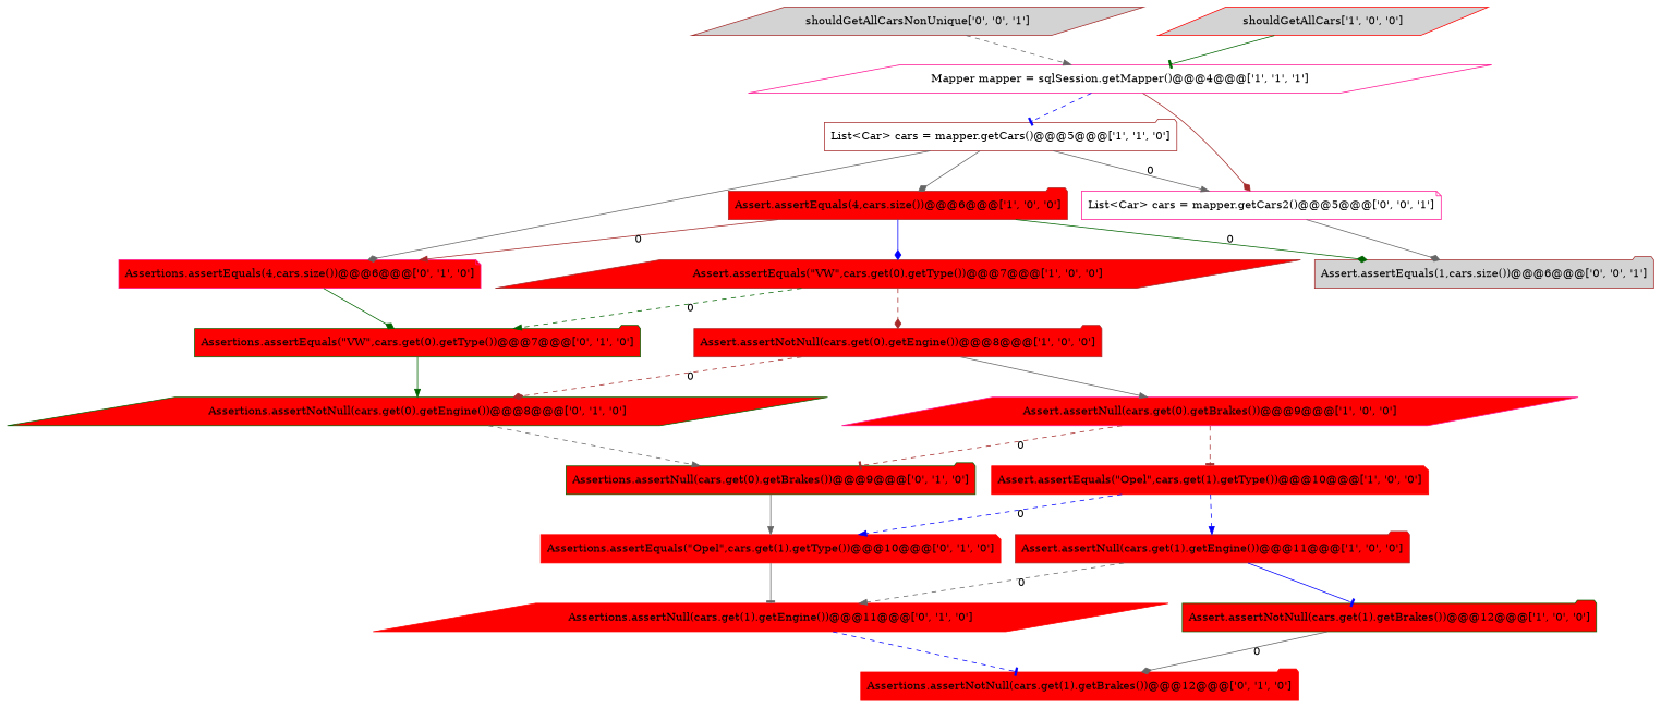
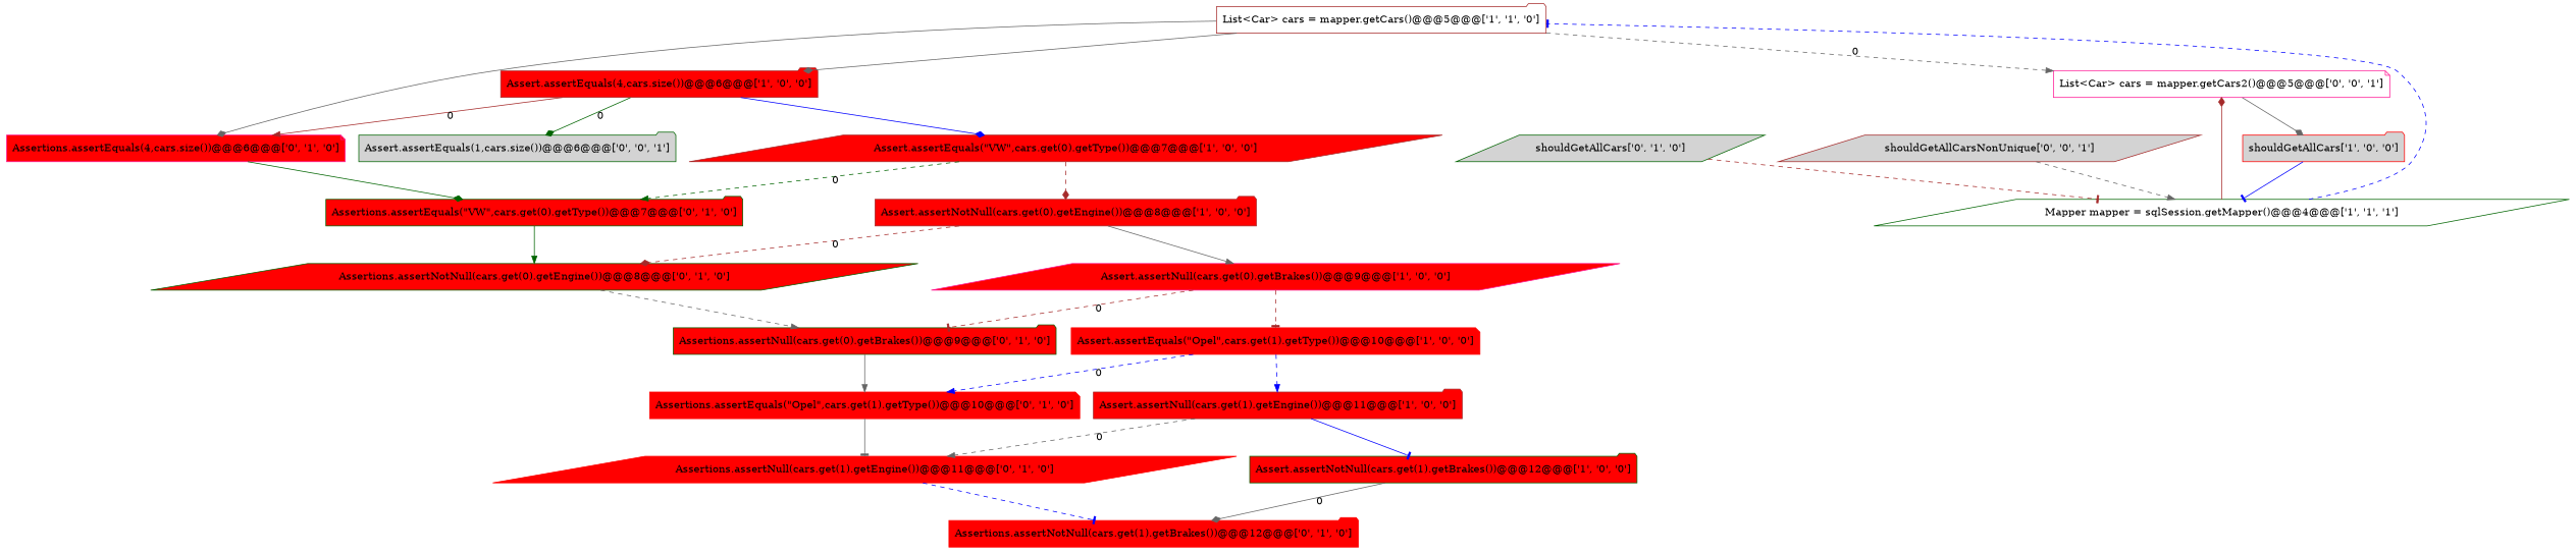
  digraph {
    node [color=darkgreen fillcolor=red shape=folder style=filled]
    edge [arrowhead=normal color=gray40 style=solid]
    n1 [color=red label="Assertions.assertNotNull(cars.get(1).getBrakes())@@@12@@@['0', '1', '0']"]
    n2 [color=red label="Assertions.assertEquals(\"Opel\",cars.get(1).getType())@@@10@@@['0', '1', '0']" shape=note]
    n3 [color=red label="Assertions.assertNull(cars.get(1).getEngine())@@@11@@@['0', '1', '0']" shape=parallelogram]
    n4 [color=brown label="Assert.assertNotNull(cars.get(0).getEngine())@@@8@@@['1', '0', '0']"]
    n5 [color=deeppink label="Assert.assertNull(cars.get(0).getBrakes())@@@9@@@['1', '0', '0']" shape=parallelogram]
    n6 [label="Assertions.assertNotNull(cars.get(0).getEngine())@@@8@@@['0', '1', '0']" shape=parallelogram]
    n7 [color=red label="Assert.assertEquals(\"Opel\",cars.get(1).getType())@@@10@@@['1', '0', '0']" shape=note]
    n8 [label="Assertions.assertNull(cars.get(0).getBrakes())@@@9@@@['0', '1', '0']"]
    n9 [color=brown fillcolor=white label="List<Car> cars = mapper.getCars()@@@5@@@['1', '1', '0']"]
    n10 [color=brown label="Assert.assertEquals(4,cars.size())@@@6@@@['1', '0', '0']"]
    n11 [color=deeppink fillcolor=white label="List<Car> cars = mapper.getCars2()@@@5@@@['0', '0', '1']" shape=note]
    n12 [color=deeppink label="Assertions.assertEquals(4,cars.size())@@@6@@@['0', '1', '0']" shape=note]
    n13 [color=brown label="Assert.assertEquals(\"VW\",cars.get(0).getType())@@@7@@@['1', '0', '0']" shape=parallelogram]
-   n14 [color=brown fillcolor=lightgray label="Assert.assertEquals(1,cars.size())@@@6@@@['0', '0', '1']"]
+   n14 [fillcolor=lightgray label="Assert.assertEquals(1,cars.size())@@@6@@@['0', '0', '1']"]
    n15 [label="Assertions.assertEquals(\"VW\",cars.get(0).getType())@@@7@@@['0', '1', '0']"]
-   n17 [color=deeppink fillcolor=white label="Mapper mapper = sqlSession.getMapper()@@@4@@@['1', '1', '1']" shape=parallelogram]
+   n16 [fillcolor=lightgray label="shouldGetAllCars['0', '1', '0']" shape=parallelogram]
+   n17 [fillcolor=white label="Mapper mapper = sqlSession.getMapper()@@@4@@@['1', '1', '1']" shape=parallelogram]
    n18 [color=brown label="Assert.assertNull(cars.get(1).getEngine())@@@11@@@['1', '0', '0']"]
    n19 [label="Assert.assertNotNull(cars.get(1).getBrakes())@@@12@@@['1', '0', '0']"]
    n20 [color=brown fillcolor=lightgray label="shouldGetAllCarsNonUnique['0', '0', '1']" shape=parallelogram]
-   n21 [color=red fillcolor=lightgray label="shouldGetAllCars['1', '0', '0']" shape=parallelogram]
+   n21 [color=red fillcolor=lightgray label="shouldGetAllCars['1', '0', '0']"]
    n2 -> n3 [arrowhead=tee]
    n3 -> n1 [arrowhead=tee color=blue style=dashed]
    n4 -> n5
    n4 -> n6 [arrowhead=diamond color=brown label=0 style=dashed]
    n5 -> n7 [arrowhead=tee color=brown style=dashed]
    n5 -> n8 [arrowhead=tee color=brown label=0 style=dashed]
    n6 -> n8 [style=dashed]
    n7 -> n2 [color=blue label=0 style=dashed]
    n7 -> n18 [color=blue style=dashed]
    n8 -> n2
    n9 -> n10 [arrowhead=diamond]
-   n9 -> n11 [label=0]
+   n9 -> n11 [label=0 style=dashed]
    n9 -> n12 [arrowhead=diamond]
    n10 -> n12 [color=brown label=0]
    n10 -> n13 [arrowhead=diamond color=blue]
    n10 -> n14 [arrowhead=diamond color=darkgreen label=0]
-   n11 -> n14 [arrowhead=diamond]
+   n11 -> n21 [arrowhead=diamond]
    n12 -> n15 [arrowhead=diamond color=darkgreen]
    n13 -> n4 [arrowhead=diamond color=brown style=dashed]
    n13 -> n15 [color=darkgreen label=0 style=dashed]
    n15 -> n6 [color=darkgreen]
+   n16 -> n17 [arrowhead=tee color=brown style=dashed]
    n17 -> n9 [arrowhead=tee color=blue style=dashed]
    n17 -> n11 [arrowhead=diamond color=brown]
    n18 -> n3 [label=0 style=dashed]
    n18 -> n19 [arrowhead=tee color=blue]
    n19 -> n1 [arrowhead=diamond label=0]
    n20 -> n17 [style=dashed]
-   n21 -> n17 [arrowhead=tee color=darkgreen]
+   n21 -> n17 [arrowhead=tee color=blue]
  }
